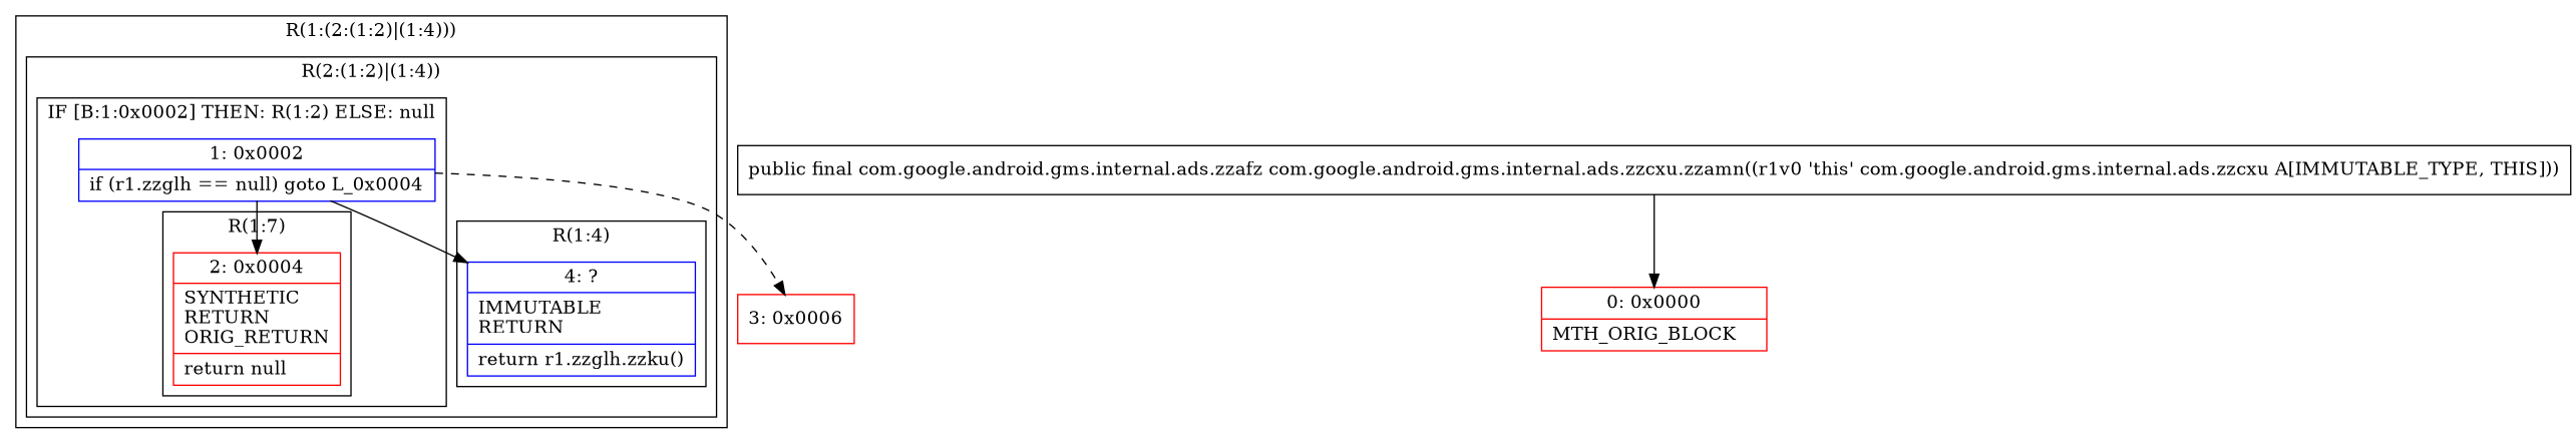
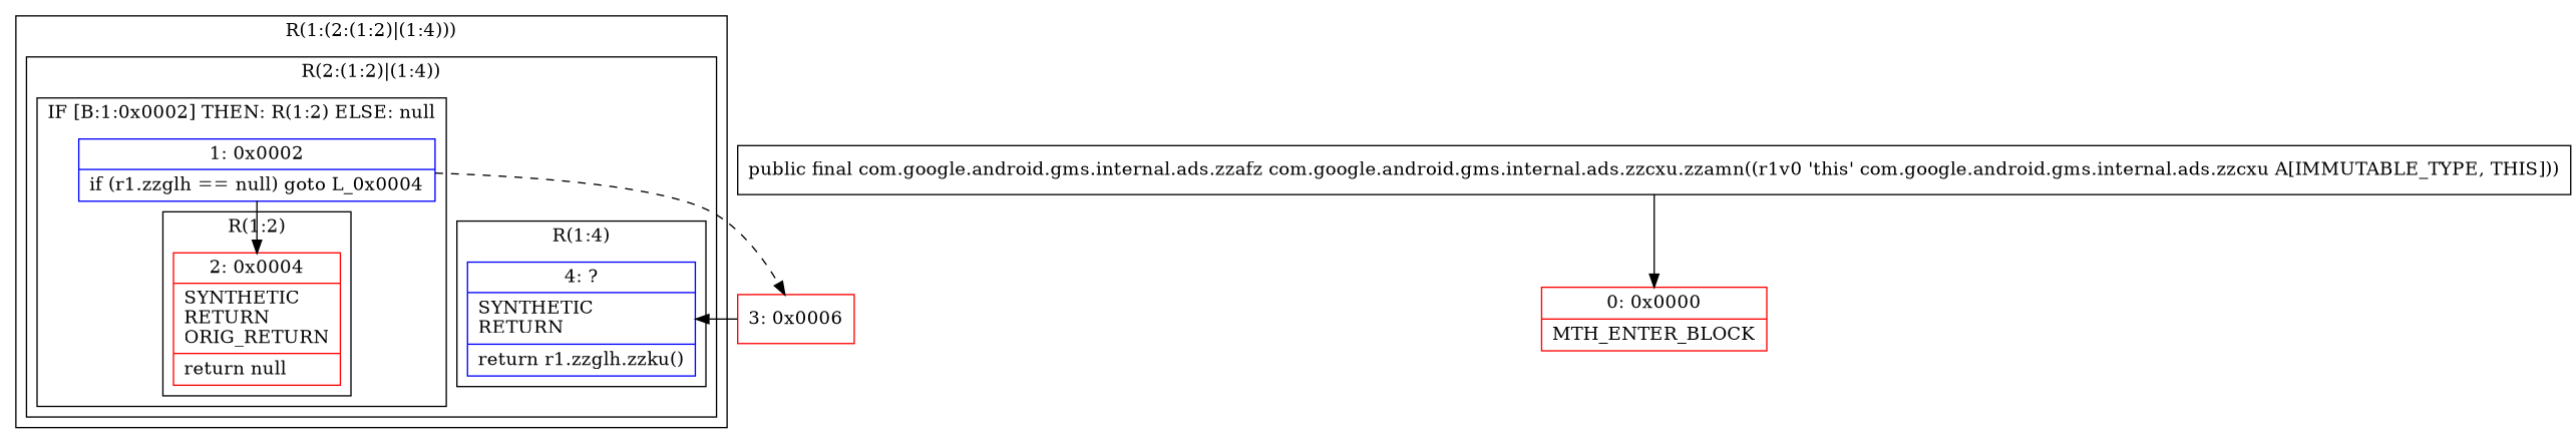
  digraph {
    node [color=red shape=record]
    n1 [label="{2\:\ 0x0004|SYNTHETIC\lRETURN\lORIG_RETURN\l|return null\l}"]
    n2 [color=blue label="{1\:\ 0x0002|if (r1.zzglh == null) goto L_0x0004\l}"]
-   n3 [color=blue label="{4\:\ ?|IMMUTABLE\lRETURN\l|return r1.zzglh.zzku()\l}"]
+   n3 [color=blue label="{4\:\ ?|SYNTHETIC\lRETURN\l|return r1.zzglh.zzku()\l}"]
    n4 [label="{3\:\ 0x0006}"]
-   n5 [label="{0\:\ 0x0000|MTH_ORIG_BLOCK\l}"]
+   n5 [label="{0\:\ 0x0000|MTH_ENTER_BLOCK\l}"]
    n6 [label="{public final com.google.android.gms.internal.ads.zzafz com.google.android.gms.internal.ads.zzcxu.zzamn((r1v0 'this' com.google.android.gms.internal.ads.zzcxu A[IMMUTABLE_TYPE, THIS])) }" color=""]
    subgraph cluster_1 {
      label="R(1:(2:(1:2)|(1:4)))"
      subgraph cluster_2 {
        label="R(2:(1:2)|(1:4))"
        subgraph cluster_3 {
          label="IF [B:1:0x0002] THEN: R(1:2) ELSE: null"
          n2
          subgraph cluster_4 {
-           label="R(1:7)"
+           label="R(1:2)"
            n1
          }
        }
        subgraph cluster_5 {
          label="R(1:4)"
          n3
        }
      }
    }
    n2 -> n1
    n2 -> n4 [style=dashed]
-   n2 -> n3
+   n4 -> n3
    n6 -> n5
  }
